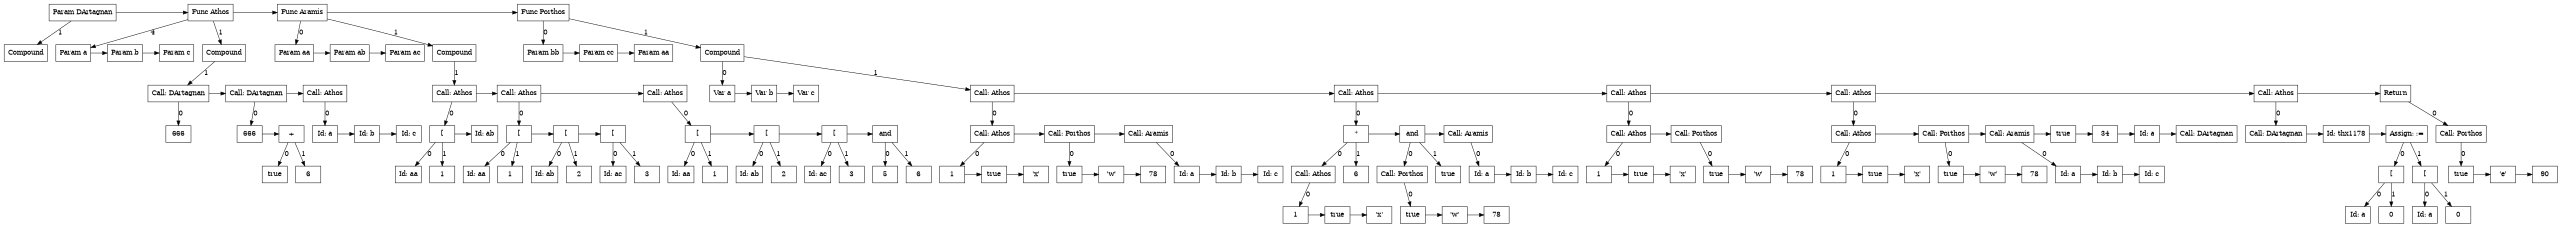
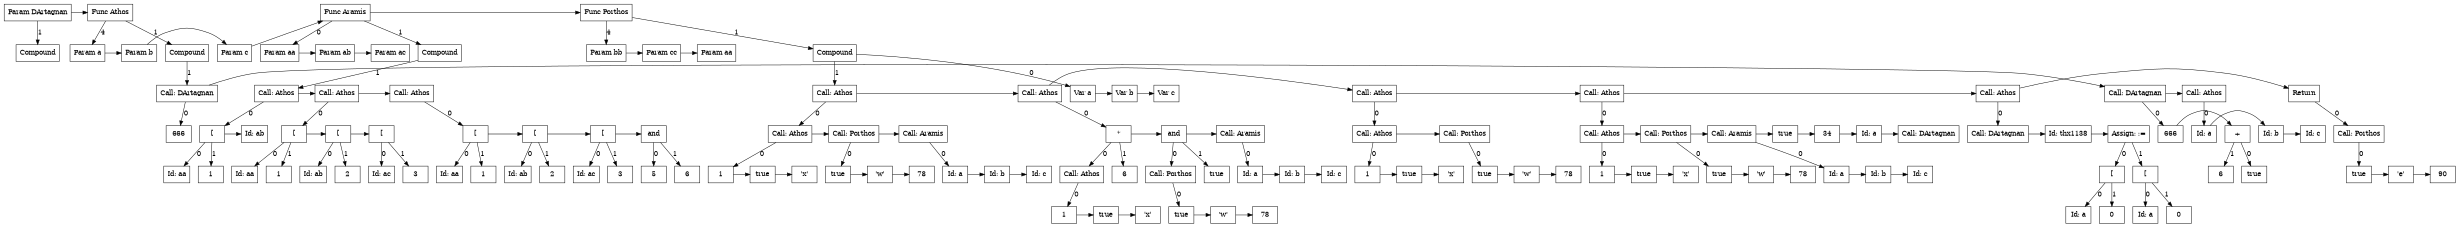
  digraph {
    node [shape=box]
    n1 [label="Param DArtagnan"]
    n2 [label=Compound]
    n3 [label="Func Athos"]
    n4 [label="Func Aramis"]
    n5 [label="Func Porthos"]
    n6 [label="Param a"]
    n7 [label=Compound]
    n8 [label="Param b"]
    n9 [label="Param c"]
    n10 [label="Call: DArtagnan"]
    n11 [label=666]
    n12 [label="Call: DArtagnan"]
    n13 [label="Call: Athos"]
    n14 [label=666]
    n15 [label="+"]
    n16 [label=true]
    n17 [label=6]
    n18 [label="Id: a"]
    n19 [label="Id: b"]
    n20 [label="Id: c"]
    n21 [label="Param aa"]
    n22 [label=Compound]
    n23 [label="Param ab"]
    n24 [label="Param ac"]
    n25 [label="Call: Athos"]
    n26 [label="["]
    n27 [label="Id: aa"]
    n28 [label=1]
    n29 [label="Id: ab"]
    n30 [label="Id: ac"]
    n31 [label=3]
    n32 [label="Call: Athos"]
    n33 [label="Call: Athos"]
    n34 [label="["]
    n35 [label="["]
    n36 [label="Id: ac"]
    n37 [label=3]
    n38 [label="Id: aa"]
    n39 [label=1]
    n40 [label="["]
    n41 [label="["]
    n42 [label="Id: ab"]
    n43 [label=2]
    n44 [label="["]
    n45 [label="Id: aa"]
    n46 [label=1]
    n47 [label="["]
    n48 [label=and]
    n49 [label="Id: ab"]
    n50 [label=2]
    n51 [label=5]
    n52 [label=6]
    n53 [label="Param bb"]
    n54 [label=Compound]
    n55 [label="Param cc"]
    n56 [label="Param aa"]
    n57 [label="Var a"]
    n58 [label="Call: Athos"]
    n59 [label="Var b"]
    n60 [label="Var c"]
    n61 [label="Call: Athos"]
    n62 [label=1]
    n63 [label=true]
    n64 [label="'x'"]
    n65 [label="Call: Porthos"]
    n66 [label="Call: Aramis"]
    n67 [label=true]
    n68 [label="'w'"]
    n69 [label=78]
    n70 [label="Id: a"]
    n71 [label="Id: b"]
    n72 [label="Id: c"]
    n73 [label=1]
    n74 [label=true]
    n75 [label="'x'"]
    n76 [label="Call: Athos"]
    n77 [label="Call: Athos"]
    n78 [label="Call: Athos"]
    n79 [label="Call: Athos"]
    n80 [label=Return]
    n81 [label="*"]
    n82 [label="Call: Athos"]
    n83 [label=6]
    n84 [label=and]
    n85 [label="Call: Aramis"]
    n86 [label=true]
    n87 [label="Call: Porthos"]
    n88 [label=true]
    n89 [label="'w'"]
    n90 [label=78]
    n91 [label="Id: a"]
    n92 [label=1]
    n93 [label=true]
    n94 [label="'x'"]
    n95 [label="Id: b"]
    n96 [label="Id: c"]
    n97 [label="Call: Athos"]
    n98 [label="Call: Porthos"]
    n99 [label=true]
    n100 [label="'w'"]
    n101 [label=78]
    n102 [label="Call: Athos"]
    n103 [label=1]
    n104 [label=true]
    n105 [label="'x'"]
    n106 [label="Call: Porthos"]
    n107 [label="Call: Aramis"]
    n108 [label=true]
    n109 [label=34]
    n110 [label="Id: a"]
    n111 [label="Call: DArtagnan"]
    n112 [label=true]
    n113 [label="'w'"]
    n114 [label=78]
    n115 [label="Id: a"]
    n116 [label="Id: b"]
    n117 [label="Id: c"]
    n118 [label="Call: DArtagnan"]
    n119 [label="Assign: :="]
    n120 [label="["]
    n121 [label="["]
-   n122 [label="Id: thx1178"]
+   n122 [label="Id: thx1138"]
    n123 [label="Id: a"]
    n124 [label=0]
    n125 [label="Id: a"]
    n126 [label=0]
    n127 [label="Call: Porthos"]
    n128 [label=true]
    n129 [label="'e'"]
    n130 [label=90]
    subgraph sub_1 {
      rankdir=TB
      n1
      n2
    }
    subgraph sub_2 {
      ordering=out
      rank=same
      rankdir=LR
      n2
    }
    subgraph sub_3 {
      rank=same
      rankdir=LR
      n1
      n3
      n4
      n5
    }
    subgraph sub_4 {
      rankdir=LR
      n1
      n3
      n4
      n5
    }
    subgraph sub_5 {
      ordering=out
      rank=same
      rankdir=LR
      n6
      n7
    }
    subgraph sub_6 {
      rankdir=TB
      n3
      n6
      n7
    }
    subgraph sub_7 {
      rank=same
      rankdir=LR
      n6
      n8
      n9
    }
    subgraph sub_8 {
      rankdir=LR
      n6
      n8
      n9
    }
    subgraph sub_9 {
      ordering=out
      rank=same
      rankdir=LR
      n10
    }
    subgraph sub_10 {
      rankdir=TB
      n7
      n10
    }
    subgraph sub_11 {
      ordering=out
      rank=same
      rankdir=LR
      n11
    }
    subgraph sub_12 {
      rankdir=TB
      n10
      n11
    }
    subgraph sub_13 {
      rank=same
      rankdir=LR
      n10
      n12
      n13
    }
    subgraph sub_14 {
      rankdir=LR
      n10
      n12
      n13
    }
    subgraph sub_15 {
      ordering=out
      rank=same
      rankdir=LR
      n14
    }
    subgraph sub_16 {
      rankdir=TB
      n12
      n14
    }
    subgraph sub_17 {
      rank=same
      rankdir=LR
      n14
      n15
    }
    subgraph sub_18 {
      rankdir=LR
      n14
      n15
    }
    subgraph sub_19 {
      ordering=out
      rank=same
      rankdir=LR
      n16
      n17
    }
    subgraph sub_20 {
      rankdir=TB
      n15
      n16
      n17
    }
    subgraph sub_21 {
      ordering=out
      rank=same
      rankdir=LR
      n18
    }
    subgraph sub_22 {
      rankdir=TB
      n13
      n18
    }
    subgraph sub_23 {
      rank=same
      rankdir=LR
      n18
      n19
      n20
    }
    subgraph sub_24 {
      rankdir=LR
      n18
      n19
      n20
    }
    subgraph sub_25 {
      ordering=out
      rank=same
      rankdir=LR
      n21
      n22
    }
    subgraph sub_26 {
      rankdir=TB
      n4
      n21
      n22
    }
    subgraph sub_27 {
      rank=same
      rankdir=LR
      n21
      n23
      n24
    }
    subgraph sub_28 {
      rankdir=LR
      n21
      n23
      n24
    }
    subgraph sub_29 {
      ordering=out
      rank=same
      rankdir=LR
      n25
    }
    subgraph sub_30 {
      rankdir=TB
      n22
      n25
    }
    subgraph sub_31 {
      ordering=out
      rank=same
      rankdir=LR
      n26
    }
    subgraph sub_32 {
      rankdir=TB
      n25
      n26
    }
    subgraph sub_33 {
      ordering=out
      rank=same
      rankdir=LR
      n27
      n28
    }
    subgraph sub_34 {
      rankdir=TB
      n26
      n27
      n28
    }
    subgraph sub_35 {
      rank=same
      rankdir=LR
      n26
      n29
    }
    subgraph sub_36 {
      rankdir=LR
      n26
      n29
    }
    subgraph sub_37 {
      ordering=out
      rank=same
      rankdir=LR
      n30
      n31
    }
    subgraph sub_38 {
      rank=same
      rankdir=LR
      n25
      n32
      n33
    }
    subgraph sub_39 {
      rankdir=LR
      n25
      n32
      n33
    }
    subgraph sub_40 {
      ordering=out
      rank=same
      rankdir=LR
      n34
    }
    subgraph sub_41 {
      rankdir=TB
      n35
      n36
      n37
    }
    subgraph sub_42 {
      rankdir=TB
      n32
      n34
    }
    subgraph sub_43 {
      ordering=out
      rank=same
      rankdir=LR
      n38
      n39
    }
    subgraph sub_44 {
      rankdir=TB
      n34
      n38
      n39
    }
    subgraph sub_45 {
      rank=same
      rankdir=LR
      n34
      n40
      n41
    }
    subgraph sub_46 {
      rankdir=LR
      n34
      n40
      n41
    }
    subgraph sub_47 {
      ordering=out
      rank=same
      rankdir=LR
      n42
      n43
    }
    subgraph sub_48 {
      rankdir=TB
      n40
      n42
      n43
    }
    subgraph sub_49 {
      rankdir=TB
      n30
      n31
      n41
    }
    subgraph sub_50 {
      ordering=out
      rank=same
      rankdir=LR
      n44
    }
    subgraph sub_51 {
      rankdir=TB
      n33
      n44
    }
    subgraph sub_52 {
      ordering=out
      rank=same
      rankdir=LR
      n45
      n46
    }
    subgraph sub_53 {
      rankdir=TB
      n44
      n45
      n46
    }
    subgraph sub_54 {
      rank=same
      rankdir=LR
      n35
      n44
      n47
      n48
    }
    subgraph sub_55 {
      rankdir=LR
      n35
      n44
      n47
      n48
    }
    subgraph sub_56 {
      ordering=out
      rank=same
      rankdir=LR
      n49
      n50
    }
    subgraph sub_57 {
      rankdir=TB
      n47
      n49
      n50
    }
    subgraph sub_58 {
      ordering=out
      rank=same
      rankdir=LR
      n36
      n37
    }
    subgraph sub_59 {
      ordering=out
      rank=same
      rankdir=LR
      n51
      n52
    }
    subgraph sub_60 {
      rankdir=TB
      n48
      n51
      n52
    }
    subgraph sub_61 {
      ordering=out
      rank=same
      rankdir=LR
      n53
      n54
    }
    subgraph sub_62 {
      rankdir=TB
      n5
      n53
      n54
    }
    subgraph sub_63 {
      rank=same
      rankdir=LR
      n53
      n55
      n56
    }
    subgraph sub_64 {
      rankdir=LR
      n53
      n55
      n56
    }
    subgraph sub_65 {
      ordering=out
      rank=same
      rankdir=LR
      n57
      n58
    }
    subgraph sub_66 {
      rankdir=TB
      n54
      n57
      n58
    }
    subgraph sub_67 {
      rank=same
      rankdir=LR
      n57
      n59
      n60
    }
    subgraph sub_68 {
      rankdir=LR
      n57
      n59
      n60
    }
    subgraph sub_69 {
      ordering=out
      rank=same
      rankdir=LR
      n61
    }
    subgraph sub_70 {
      rankdir=TB
      n58
      n61
    }
    subgraph sub_71 {
      rank=same
      rankdir=LR
      n62
      n63
      n64
    }
    subgraph sub_72 {
      rankdir=LR
      n61
      n65
      n66
    }
    subgraph sub_73 {
      ordering=out
      rank=same
      rankdir=LR
      n62
    }
    subgraph sub_74 {
      rankdir=TB
      n61
      n62
    }
    subgraph sub_75 {
      rankdir=LR
      n62
      n63
      n64
    }
    subgraph sub_76 {
      rank=same
      rankdir=LR
      n61
      n65
      n66
    }
    subgraph sub_77 {
      ordering=out
      rank=same
      rankdir=LR
      n67
    }
    subgraph sub_78 {
      rankdir=TB
      n65
      n67
    }
    subgraph sub_79 {
      rank=same
      rankdir=LR
      n67
      n68
      n69
    }
    subgraph sub_80 {
      rankdir=LR
      n67
      n68
      n69
    }
    subgraph sub_81 {
      ordering=out
      rank=same
      rankdir=LR
      n70
    }
    subgraph sub_82 {
      rankdir=TB
      n66
      n70
    }
    subgraph sub_83 {
      rank=same
      rankdir=LR
      n70
      n71
      n72
    }
    subgraph sub_84 {
      rankdir=LR
      n73
      n74
      n75
    }
    subgraph sub_85 {
      rankdir=LR
      n70
      n71
      n72
    }
    subgraph sub_86 {
      rank=same
      rankdir=LR
      n58
      n76
      n77
      n78
      n79
      n80
    }
    subgraph sub_87 {
      rankdir=LR
      n58
      n76
      n77
      n78
      n79
      n80
    }
    subgraph sub_88 {
      ordering=out
      rank=same
      rankdir=LR
      n81
    }
    subgraph sub_89 {
      rankdir=TB
      n76
      n81
    }
    subgraph sub_90 {
      ordering=out
      rank=same
      rankdir=LR
      n82
      n83
    }
    subgraph sub_91 {
      rankdir=TB
      n81
      n82
      n83
    }
    subgraph sub_92 {
      ordering=out
      rank=same
      rankdir=LR
      n73
    }
    subgraph sub_93 {
      rankdir=TB
      n73
      n82
    }
    subgraph sub_94 {
      rank=same
      rankdir=LR
      n73
      n74
      n75
    }
    subgraph sub_95 {
      rank=same
      rankdir=LR
      n81
      n84
      n85
    }
    subgraph sub_96 {
      rankdir=LR
      n81
      n84
      n85
    }
    subgraph sub_97 {
      ordering=out
      rank=same
      rankdir=LR
      n86
    }
    subgraph sub_98 {
      ordering=out
      rank=same
      rankdir=LR
      n87
      n88
    }
    subgraph sub_99 {
      rankdir=TB
      n84
      n87
      n88
    }
    subgraph sub_100 {
      rankdir=TB
      n86
      n87
    }
    subgraph sub_101 {
      rank=same
      rankdir=LR
      n86
      n89
      n90
    }
    subgraph sub_102 {
      rankdir=LR
      n86
      n89
      n90
    }
    subgraph sub_103 {
      ordering=out
      rank=same
      rankdir=LR
      n91
    }
    subgraph sub_104 {
      rankdir=LR
      n92
      n93
      n94
    }
    subgraph sub_105 {
      rankdir=TB
      n85
      n91
    }
    subgraph sub_106 {
      rank=same
      rankdir=LR
      n91
      n95
      n96
    }
    subgraph sub_107 {
      rankdir=LR
      n91
      n95
      n96
    }
    subgraph sub_108 {
      ordering=out
      rank=same
      rankdir=LR
      n97
    }
    subgraph sub_109 {
      rankdir=TB
      n77
      n97
    }
    subgraph sub_110 {
      ordering=out
      rank=same
      rankdir=LR
      n92
    }
    subgraph sub_111 {
      rankdir=TB
      n92
      n97
    }
    subgraph sub_112 {
      rank=same
      rankdir=LR
      n92
      n93
      n94
    }
    subgraph sub_113 {
      rank=same
      rankdir=LR
      n97
      n98
    }
    subgraph sub_114 {
      rankdir=LR
      n97
      n98
    }
    subgraph sub_115 {
      ordering=out
      rank=same
      rankdir=LR
      n99
    }
    subgraph sub_116 {
      rankdir=TB
      n98
      n99
    }
    subgraph sub_117 {
      rank=same
      rankdir=LR
      n99
      n100
      n101
    }
    subgraph sub_118 {
      rankdir=LR
      n99
      n100
      n101
    }
    subgraph sub_119 {
      ordering=out
      rank=same
      rankdir=LR
      n102
    }
    subgraph sub_120 {
      rankdir=TB
      n78
      n102
    }
    subgraph sub_121 {
      ordering=out
      rank=same
      rankdir=LR
      n103
    }
    subgraph sub_122 {
      rankdir=TB
      n102
      n103
    }
    subgraph sub_123 {
      rank=same
      rankdir=LR
      n103
      n104
      n105
    }
    subgraph sub_124 {
      rankdir=LR
      n103
      n104
      n105
    }
    subgraph sub_125 {
      rank=same
      rankdir=LR
      n102
      n106
      n107
      n108
      n109
      n110
      n111
    }
    subgraph sub_126 {
      rankdir=LR
      n102
      n106
      n107
      n108
      n109
      n110
      n111
    }
    subgraph sub_127 {
      ordering=out
      rank=same
      rankdir=LR
      n112
    }
    subgraph sub_128 {
      rankdir=TB
      n106
      n112
    }
    subgraph sub_129 {
      rank=same
      rankdir=LR
      n112
      n113
      n114
    }
    subgraph sub_130 {
      rankdir=LR
      n112
      n113
      n114
    }
    subgraph sub_131 {
      ordering=out
      rank=same
      rankdir=LR
      n115
    }
    subgraph sub_132 {
      rankdir=TB
      n107
      n115
    }
    subgraph sub_133 {
      rank=same
      rankdir=LR
      n115
      n116
      n117
    }
    subgraph sub_134 {
      rankdir=LR
      n115
      n116
      n117
    }
    subgraph sub_135 {
      ordering=out
      rank=same
      rankdir=LR
      n118
    }
    subgraph sub_136 {
      rankdir=TB
      n79
      n118
    }
    subgraph sub_137 {
      rankdir=TB
      n119
      n120
      n121
    }
    subgraph sub_138 {
      rank=same
      rankdir=LR
      n118
      n119
      n122
    }
    subgraph sub_139 {
      rankdir=LR
      n118
      n119
      n122
    }
    subgraph sub_140 {
      ordering=out
      rank=same
      rankdir=LR
      n120
      n121
    }
    subgraph sub_141 {
      ordering=out
      rank=same
      rankdir=LR
      n123
      n124
    }
    subgraph sub_142 {
      rankdir=TB
      n120
      n123
      n124
    }
    subgraph sub_143 {
      ordering=out
      rank=same
      rankdir=LR
      n125
      n126
    }
    subgraph sub_144 {
      rankdir=TB
      n121
      n125
      n126
    }
    subgraph sub_145 {
      ordering=out
      rank=same
      rankdir=LR
      n127
    }
    subgraph sub_146 {
      rankdir=TB
      n80
      n127
    }
    subgraph sub_147 {
      ordering=out
      rank=same
      rankdir=LR
      n128
    }
    subgraph sub_148 {
      rankdir=TB
      n127
      n128
    }
    subgraph sub_149 {
      rank=same
      rankdir=LR
      n128
      n129
      n130
    }
    subgraph sub_150 {
      rankdir=LR
      n128
      n129
      n130
    }
    n1 -> n2 [label=1]
    n1 -> n3
-   n3 -> n4
+   n9 -> n4
    n3 -> n6 [label=4]
    n3 -> n7 [label=1]
    n4 -> n5
    n4 -> n21 [label=0]
    n4 -> n22 [label=1]
-   n5 -> n53 [label=0]
+   n5 -> n53 [label=4]
    n5 -> n54 [label=1]
    n6 -> n8
    n7 -> n10 [label=1]
    n8 -> n9
    n10 -> n11 [label=0]
    n10 -> n12
    n12 -> n13
    n12 -> n14 [label=0]
    n13 -> n18 [label=0]
    n14 -> n15
    n15 -> n16 [label=0]
    n15 -> n17 [label=1]
    n18 -> n19
    n19 -> n20
    n21 -> n23
    n22 -> n25 [label=1]
    n23 -> n24
    n25 -> n26 [label=0]
    n25 -> n32
    n26 -> n27 [label=0]
    n26 -> n28 [label=1]
    n26 -> n29
    n32 -> n33
    n32 -> n34 [label=0]
    n33 -> n44 [label=0]
    n34 -> n38 [label=0]
    n34 -> n39 [label=1]
    n34 -> n40
    n35 -> n36 [label=0]
    n35 -> n37 [label=1]
    n35 -> n48
    n40 -> n41
    n40 -> n42 [label=0]
    n40 -> n43 [label=1]
    n41 -> n30 [label=0]
    n41 -> n31 [label=1]
    n44 -> n45 [label=0]
    n44 -> n46 [label=1]
    n44 -> n47
    n47 -> n35
    n47 -> n49 [label=0]
    n47 -> n50 [label=1]
    n48 -> n51 [label=0]
    n48 -> n52 [label=1]
    n53 -> n55
    n54 -> n57 [label=0]
    n54 -> n58 [label=1]
    n55 -> n56
    n57 -> n59
    n58 -> n61 [label=0]
    n58 -> n76
    n59 -> n60
    n61 -> n62 [label=0]
    n61 -> n65
    n62 -> n63
    n63 -> n64
    n65 -> n66
    n65 -> n67 [label=0]
    n66 -> n70 [label=0]
    n67 -> n68
    n68 -> n69
    n70 -> n71
    n71 -> n72
    n73 -> n74
    n74 -> n75
    n76 -> n77
    n76 -> n81 [label=0]
    n77 -> n78
    n77 -> n97 [label=0]
    n78 -> n79
    n78 -> n102 [label=0]
    n79 -> n80
    n79 -> n118 [label=0]
    n80 -> n127 [label=0]
    n81 -> n82 [label=0]
    n81 -> n83 [label=1]
    n81 -> n84
    n82 -> n73 [label=0]
    n84 -> n85
    n84 -> n87 [label=0]
    n84 -> n88 [label=1]
    n85 -> n91 [label=0]
    n86 -> n89
    n87 -> n86 [label=0]
    n89 -> n90
    n91 -> n95
    n92 -> n93
    n93 -> n94
    n95 -> n96
    n97 -> n92 [label=0]
    n97 -> n98
    n98 -> n99 [label=0]
    n99 -> n100
    n100 -> n101
    n102 -> n103 [label=0]
    n102 -> n106
    n103 -> n104
    n104 -> n105
    n106 -> n107
    n106 -> n112 [label=0]
    n107 -> n108
    n107 -> n115 [label=0]
    n108 -> n109
    n109 -> n110
    n110 -> n111
    n112 -> n113
    n113 -> n114
    n115 -> n116
    n116 -> n117
    n118 -> n122
    n119 -> n120 [label=0]
    n119 -> n121 [label=1]
    n120 -> n123 [label=0]
    n120 -> n124 [label=1]
    n121 -> n125 [label=0]
    n121 -> n126 [label=1]
    n122 -> n119
    n127 -> n128 [label=0]
    n128 -> n129
    n129 -> n130
  }
